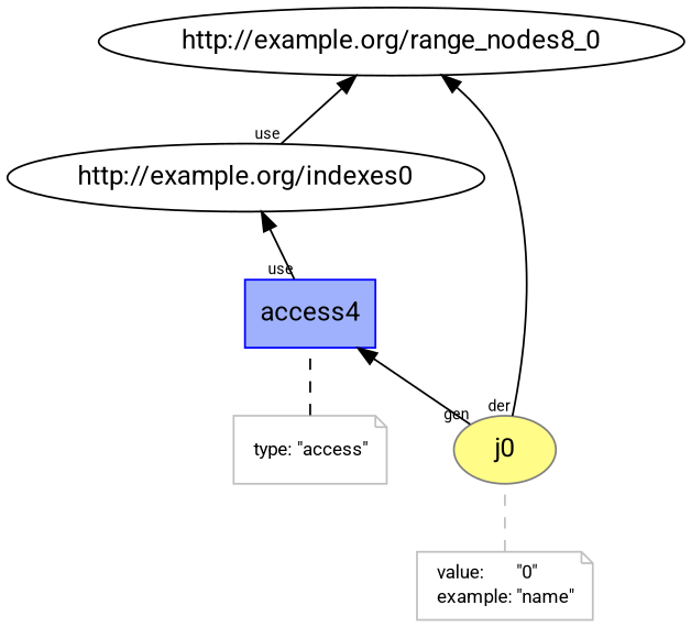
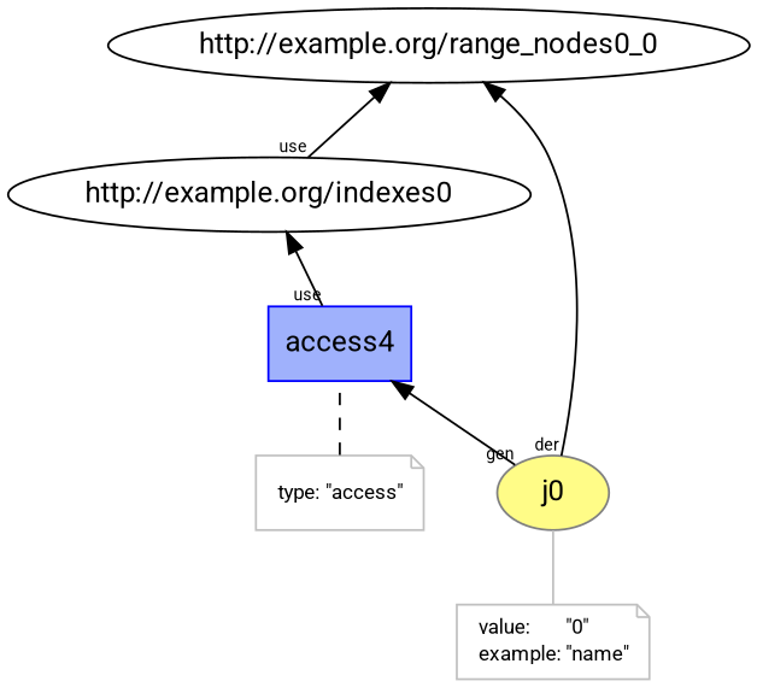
  digraph {
    fontname=Roboto
    rankdir=BT
    node [fontname=Roboto]
    edge [fontname=Roboto labelangle=60.0 labeldistance=1.5 labelfontsize=8 rotation=20]
    n1 [color="#808080" fillcolor="#FFFC87" label=j0 style=filled]
    n2 [color="#0000FF" fillcolor="#9FB1FC" label=access4 shape=polygon sides=4 style=filled]
-   "http://example.org/range_nodes0_0" [label="http://example.org/range_nodes8_0"]
+   "http://example.org/range_nodes0_0"
    "http://example.org/indexes0"
    n5 [color=gray fontcolor=black fontsize=10 label=<<TABLE cellpadding="0" border="0"> 	<TR> 	    <TD align="left">value:</TD> 	    <TD align="left">&quot;0&quot;</TD> 	</TR> 	<TR> 	    <TD align="left">example:</TD> 	    <TD align="left">&quot;name&quot;</TD> 	</TR> </TABLE>> shape=note]
    n6 [color=gray fontcolor=black fontsize=10 label=<<TABLE cellpadding="0" border="0"> 	<TR> 	    <TD align="left">type:</TD> 	    <TD align="left">&quot;access&quot;</TD> 	</TR> </TABLE>> shape=note]
    n1 -> n2 [taillabel=gen]
    n1 -> "http://example.org/range_nodes0_0" [taillabel=der]
    n2 -> "http://example.org/indexes0" [taillabel=use]
    "http://example.org/indexes0" -> "http://example.org/range_nodes0_0" [taillabel=use]
-   n5 -> n1 [arrowhead=none color=gray style=dashed labelangle="" labeldistance="" labelfontsize="" rotation=""]
+   n5 -> n1 [arrowhead=none color=gray style=solid labelangle="" labeldistance="" labelfontsize="" rotation=""]
    n6 -> n2 [arrowhead=none color=black style=dashed labelangle="" labeldistance="" labelfontsize="" rotation=""]
  }
